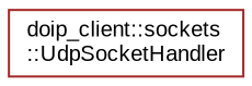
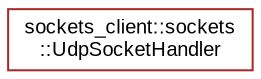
  digraph {
    rankdir=LR
    fontname="Liberation Sans"
-   n1 [color=brown fillcolor=white fontname="Liberation Sans" fontsize=10 height=0.2 label="doip_client::sockets\l::UdpSocketHandler" shape=record style=filled width=0.4]
+   n1 [color=brown fillcolor=white fontname="Liberation Sans" fontsize=10 height=0.2 label="sockets_client::sockets\l::UdpSocketHandler" shape=record style=filled width=0.4]
  }
